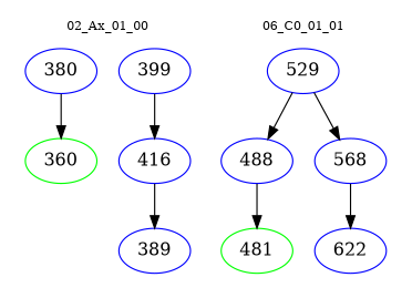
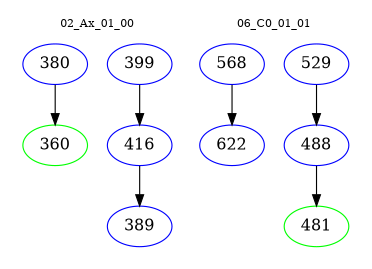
  digraph {
    node [color=blue]
    edge [color=black]
    n1 [label=399]
    n2 [label=380]
    n3 [label=416]
    n4 [color=green label=360]
    n5 [label=389]
    n6 [label=529]
    n7 [label=488]
    n8 [label=568]
    n9 [color=green label=481]
    n10 [label=622]
    subgraph cluster_1 {
      color=white
      fontsize=10
      label="02_Ax_01_00"
      n1
      n2
      n3
      n4
      n5
    }
    subgraph cluster_2 {
      color=white
      fontsize=10
      label="06_C0_01_01"
      n6
      n7
      n8
      n9
      n10
    }
    n1 -> n3
    n2 -> n4
    n3 -> n5
    n6 -> n7
-   n6 -> n8
    n7 -> n9
    n8 -> n10
  }
